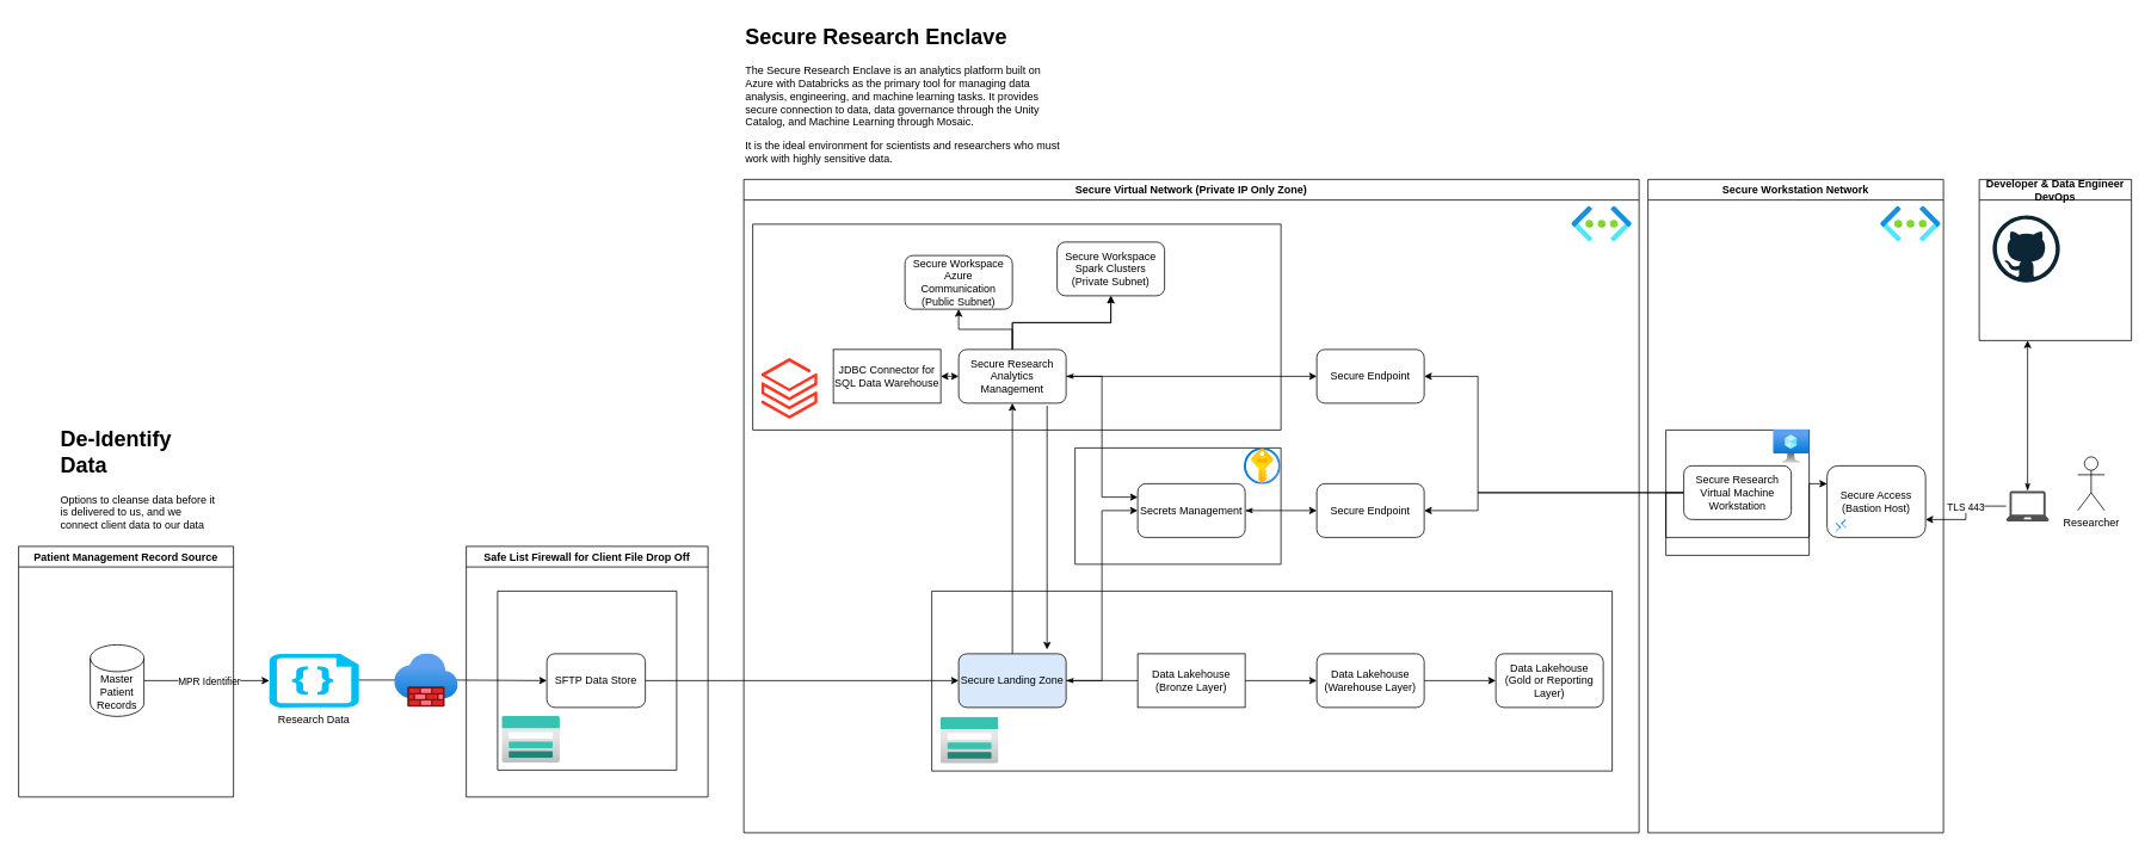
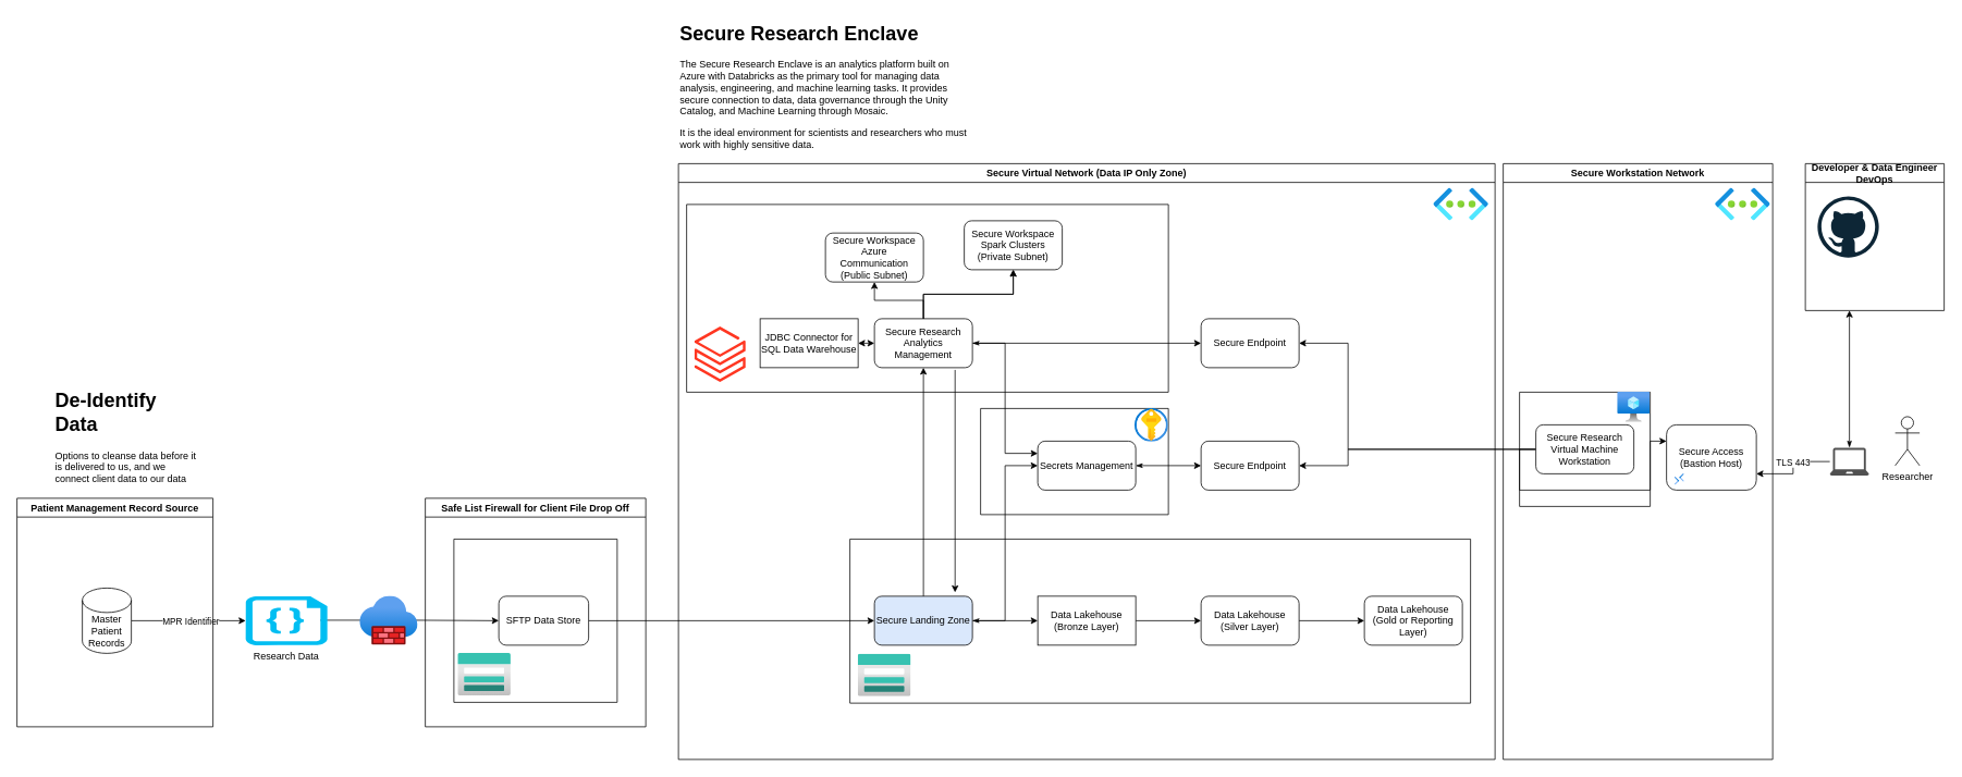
  <mxCell id="0" />
  <mxCell id="1" parent="0" />
  <mxCell id="2" value="" style="edgeStyle=orthogonalEdgeStyle;rounded=0;orthogonalLoop=1;jettySize=auto;html=1;exitX=0.913;exitY=0.49;exitDx=0;exitDy=0;exitPerimeter=0;" parent="1" source="3" target="5" edge="1"><mxGeometry relative="1" as="geometry"><mxPoint x="540" y="760" as="sourcePoint" /></mxGeometry></mxCell>
  <mxCell id="3" value="Research Data" style="rounded=1;whiteSpace=wrap;html=1;verticalLabelPosition=bottom;verticalAlign=top;strokeColor=none;fillColor=#00BEF2;shape=mxgraph.azure.code_file;pointerEvents=1;" parent="1" vertex="1"><mxGeometry x="300" y="730" width="100" height="60" as="geometry" /></mxCell>
  <mxCell id="4" style="edgeStyle=orthogonalEdgeStyle;rounded=0;orthogonalLoop=1;jettySize=auto;html=1;" parent="1" source="5" target="9" edge="1"><mxGeometry relative="1" as="geometry" /></mxCell>
  <mxCell id="5" value="SFTP Data Store" style="rounded=1;whiteSpace=wrap;html=1;" parent="1" vertex="1"><mxGeometry x="610" y="730" width="110" height="60" as="geometry" /></mxCell>
- <mxCell id="6" value="" style="edgeStyle=orthogonalEdgeStyle;rounded=0;orthogonalLoop=1;jettySize=auto;html=1;endArrow=none;" parent="1" source="9" target="11" edge="1"><mxGeometry relative="1" as="geometry" /></mxCell>
+ <mxCell id="6" value="" style="edgeStyle=orthogonalEdgeStyle;rounded=0;orthogonalLoop=1;jettySize=auto;html=1;" parent="1" source="9" target="11" edge="1"><mxGeometry relative="1" as="geometry" /></mxCell>
  <mxCell id="7" value="" style="edgeStyle=orthogonalEdgeStyle;rounded=0;orthogonalLoop=1;jettySize=auto;html=1;" parent="1" source="9" target="20" edge="1"><mxGeometry relative="1" as="geometry" /></mxCell>
  <mxCell id="8" style="edgeStyle=orthogonalEdgeStyle;rounded=0;orthogonalLoop=1;jettySize=auto;html=1;entryX=0;entryY=0.5;entryDx=0;entryDy=0;startArrow=classicThin;startFill=1;" parent="1" source="9" target="26" edge="1"><mxGeometry relative="1" as="geometry" /></mxCell>
  <mxCell id="9" value="Secure Landing Zone" style="whiteSpace=wrap;html=1;rounded=1;fillColor=#dae8fc;" parent="1" vertex="1"><mxGeometry x="1070" y="730" width="120" height="60" as="geometry" /></mxCell>
  <mxCell id="10" value="" style="edgeStyle=orthogonalEdgeStyle;rounded=0;orthogonalLoop=1;jettySize=auto;html=1;" parent="1" source="11" target="13" edge="1"><mxGeometry relative="1" as="geometry" /></mxCell>
  <mxCell id="11" value="Data Lakehouse (Bronze Layer)" style="whiteSpace=wrap;html=1;rounded=0;" parent="1" vertex="1"><mxGeometry x="1270" y="730" width="120" height="60" as="geometry" /></mxCell>
  <mxCell id="12" value="" style="edgeStyle=orthogonalEdgeStyle;rounded=0;orthogonalLoop=1;jettySize=auto;html=1;" parent="1" source="13" target="14" edge="1"><mxGeometry relative="1" as="geometry" /></mxCell>
- <mxCell id="13" value="Data Lakehouse (Warehouse Layer)" style="whiteSpace=wrap;html=1;rounded=1;" parent="1" vertex="1"><mxGeometry x="1470" y="730" width="120" height="60" as="geometry" /></mxCell>
+ <mxCell id="13" value="Data Lakehouse (Silver Layer)" style="whiteSpace=wrap;html=1;rounded=1;" parent="1" vertex="1"><mxGeometry x="1470" y="730" width="120" height="60" as="geometry" /></mxCell>
  <mxCell id="14" value="Data Lakehouse (Gold or Reporting Layer)" style="whiteSpace=wrap;html=1;rounded=1;" parent="1" vertex="1"><mxGeometry x="1670" y="730" width="120" height="60" as="geometry" /></mxCell>
  <mxCell id="15" value="" style="edgeStyle=orthogonalEdgeStyle;rounded=0;orthogonalLoop=1;jettySize=auto;html=1;" parent="1" source="20" target="52" edge="1"><mxGeometry relative="1" as="geometry" /></mxCell>
  <mxCell id="16" value="" style="edgeStyle=orthogonalEdgeStyle;rounded=0;orthogonalLoop=1;jettySize=auto;html=1;" parent="1" source="20" target="52" edge="1"><mxGeometry relative="1" as="geometry" /></mxCell>
  <mxCell id="17" value="" style="edgeStyle=orthogonalEdgeStyle;rounded=0;orthogonalLoop=1;jettySize=auto;html=1;" parent="1" source="20" target="51" edge="1"><mxGeometry relative="1" as="geometry" /></mxCell>
  <mxCell id="18" style="edgeStyle=orthogonalEdgeStyle;rounded=0;orthogonalLoop=1;jettySize=auto;html=1;entryX=0;entryY=0.25;entryDx=0;entryDy=0;startArrow=classicThin;startFill=1;" parent="1" source="20" target="26" edge="1"><mxGeometry relative="1" as="geometry" /></mxCell>
  <mxCell id="19" value="" style="edgeStyle=orthogonalEdgeStyle;rounded=0;orthogonalLoop=1;jettySize=auto;html=1;" parent="1" source="20" target="30" edge="1"><mxGeometry relative="1" as="geometry" /></mxCell>
  <mxCell id="20" value="Secure Research Analytics Management" style="whiteSpace=wrap;html=1;rounded=1;" parent="1" vertex="1"><mxGeometry x="1070" y="390" width="120" height="60" as="geometry" /></mxCell>
  <mxCell id="21" style="edgeStyle=orthogonalEdgeStyle;rounded=0;orthogonalLoop=1;jettySize=auto;html=1;entryX=1;entryY=0.5;entryDx=0;entryDy=0;" parent="1" source="24" target="30" edge="1"><mxGeometry relative="1" as="geometry"><Array as="points"><mxPoint y="550" x="1650" /><mxPoint y="420" x="1650" /></Array></mxGeometry></mxCell>
  <mxCell id="22" style="edgeStyle=orthogonalEdgeStyle;rounded=0;orthogonalLoop=1;jettySize=auto;html=1;entryX=1;entryY=0.5;entryDx=0;entryDy=0;" parent="1" source="24" target="29" edge="1"><mxGeometry relative="1" as="geometry"><Array as="points"><mxPoint y="550" x="1650" /><mxPoint y="570" x="1650" /></Array></mxGeometry></mxCell>
  <mxCell id="23" style="edgeStyle=orthogonalEdgeStyle;rounded=0;orthogonalLoop=1;jettySize=auto;html=1;exitX=0;exitY=0.5;exitDx=0;exitDy=0;entryX=0;entryY=0.25;entryDx=0;entryDy=0;" parent="1" source="24" target="28" edge="1"><mxGeometry relative="1" as="geometry"><mxPoint x="2030" y="590" as="targetPoint" /></mxGeometry></mxCell>
  <mxCell id="24" value="Secure Research Virtual Machine Workstation" style="rounded=1;whiteSpace=wrap;html=1;" parent="1" vertex="1"><mxGeometry x="1880" y="520" width="120" height="60" as="geometry" /></mxCell>
  <mxCell id="25" value="" style="edgeStyle=orthogonalEdgeStyle;rounded=0;orthogonalLoop=1;jettySize=auto;html=1;startArrow=classicThin;startFill=1;" parent="1" source="26" target="29" edge="1"><mxGeometry relative="1" as="geometry" /></mxCell>
  <mxCell id="26" value="Secrets Management" style="rounded=1;whiteSpace=wrap;html=1;" parent="1" vertex="1"><mxGeometry x="1270" y="540" width="120" height="60" as="geometry" /></mxCell>
  <mxCell id="27" value="Researcher" style="shape=umlActor;verticalLabelPosition=bottom;verticalAlign=top;html=1;outlineConnect=0;" parent="1" vertex="1"><mxGeometry x="2320" y="510" width="30" height="60" as="geometry" /></mxCell>
  <mxCell id="28" value="Secure Access (Bastion Host)" style="rounded=1;whiteSpace=wrap;html=1;" parent="1" vertex="1"><mxGeometry x="2040" y="520" width="110" height="80" as="geometry" /></mxCell>
  <mxCell id="29" value="Secure Endpoint" style="whiteSpace=wrap;html=1;rounded=1;" parent="1" vertex="1"><mxGeometry x="1470" y="540" width="120" height="60" as="geometry" /></mxCell>
  <mxCell id="30" value="Secure Endpoint" style="whiteSpace=wrap;html=1;rounded=1;" parent="1" vertex="1"><mxGeometry x="1470" y="390" width="120" height="60" as="geometry" /></mxCell>
  <mxCell id="31" style="edgeStyle=orthogonalEdgeStyle;rounded=0;orthogonalLoop=1;jettySize=auto;html=1;entryX=0.823;entryY=-0.079;entryDx=0;entryDy=0;entryPerimeter=0;exitX=0.823;exitY=1.046;exitDx=0;exitDy=0;exitPerimeter=0;" parent="1" source="20" target="9" edge="1"><mxGeometry relative="1" as="geometry" /></mxCell>
  <mxCell id="32" value="" style="swimlane;startSize=0;" parent="1" vertex="1"><mxGeometry x="1040" y="660" width="760" height="201" as="geometry" /></mxCell>
  <mxCell id="33" value="" style="image;aspect=fixed;html=1;points=[];align=center;fontSize=12;image=img/lib/azure2/storage/Storage_Accounts.svg;" parent="32" vertex="1"><mxGeometry x="10" y="141" width="65" height="52" as="geometry" /></mxCell>
  <mxCell id="34" value="" style="swimlane;startSize=0;" parent="1" vertex="1"><mxGeometry x="840" y="250" width="590" height="230" as="geometry" /></mxCell>
  <mxCell id="35" value="" style="image;aspect=fixed;html=1;points=[];align=center;fontSize=12;image=img/lib/azure2/analytics/Azure_Databricks.svg;" parent="34" vertex="1"><mxGeometry x="10" y="150" width="62.8" height="68" as="geometry" /></mxCell>
  <mxCell id="36" value="" style="swimlane;startSize=0;" parent="1" vertex="1"><mxGeometry x="1200" y="500" width="230" height="130" as="geometry" /></mxCell>
  <mxCell id="37" value="" style="image;aspect=fixed;html=1;points=[];align=center;fontSize=12;image=img/lib/azure2/security/Key_Vaults.svg;" parent="36" vertex="1"><mxGeometry x="189" width="41" height="41" as="geometry" /></mxCell>
  <mxCell id="38" value="" style="swimlane;startSize=0;" parent="1" vertex="1"><mxGeometry x="1860" y="480" width="160" height="140" as="geometry" /></mxCell>
  <mxCell id="39" value="" style="image;aspect=fixed;html=1;points=[];align=center;fontSize=12;image=img/lib/azure2/compute/Virtual_Machine.svg;" parent="38" vertex="1"><mxGeometry x="120" width="40" height="37.1" as="geometry" /></mxCell>
  <mxCell id="40" value="Secure Workstation Network" style="swimlane;whiteSpace=wrap;html=1;" parent="1" vertex="1"><mxGeometry x="1840" y="200" width="330" height="730" as="geometry" /></mxCell>
  <mxCell id="41" value="" style="image;aspect=fixed;html=1;points=[];align=center;fontSize=12;image=img/lib/azure2/networking/Virtual_Networks.svg;" parent="40" vertex="1"><mxGeometry x="260" y="30" width="67" height="40" as="geometry" /></mxCell>
  <mxCell id="42" value="" style="image;aspect=fixed;html=1;points=[];align=center;fontSize=12;image=img/lib/azure2/networking/Bastions.svg;" parent="40" vertex="1"><mxGeometry x="210" y="380" width="12" height="14.07" as="geometry" /></mxCell>
  <mxCell id="43" value="" style="swimlane;startSize=0;" parent="1" vertex="1"><mxGeometry x="555" y="660" width="200" height="200" as="geometry" /></mxCell>
  <mxCell id="44" value="" style="image;aspect=fixed;html=1;points=[];align=center;fontSize=12;image=img/lib/azure2/storage/Storage_Accounts.svg;" parent="43" vertex="1"><mxGeometry x="5" y="140" width="65" height="52" as="geometry" /></mxCell>
  <mxCell id="45" value="Safe List Firewall for Client File Drop Off" style="swimlane;whiteSpace=wrap;html=1;" parent="1" vertex="1"><mxGeometry x="520" y="610" width="270" height="280" as="geometry" /></mxCell>
  <mxCell id="46" value="" style="image;aspect=fixed;html=1;points=[];align=center;fontSize=12;image=img/lib/azure2/networking/Firewalls.svg;" parent="1" vertex="1"><mxGeometry x="440" y="730" width="71" height="60" as="geometry" /></mxCell>
- <mxCell id="47" value="Secure Virtual Network (Private IP Only Zone)" style="swimlane;whiteSpace=wrap;html=1;" parent="1" vertex="1"><mxGeometry x="830" y="200" width="1000" height="730" as="geometry" /></mxCell>
+ <mxCell id="47" value="Secure Virtual Network (Data IP Only Zone)" style="swimlane;whiteSpace=wrap;html=1;" parent="1" vertex="1"><mxGeometry x="830" y="200" width="1000" height="730" as="geometry" /></mxCell>
  <mxCell id="48" value="" style="image;aspect=fixed;html=1;points=[];align=center;fontSize=12;image=img/lib/azure2/networking/Virtual_Networks.svg;" parent="47" vertex="1"><mxGeometry x="925" y="30" width="67" height="40" as="geometry" /></mxCell>
  <mxCell id="49" style="edgeStyle=orthogonalEdgeStyle;rounded=0;orthogonalLoop=1;jettySize=auto;html=1;startArrow=classic;startFill=1;" edge="1" parent="47" source="50"><mxGeometry relative="1" as="geometry"><mxPoint x="240" y="220" as="targetPoint" /></mxGeometry></mxCell>
  <mxCell id="50" value="JDBC Connector for SQL Data Warehouse" style="rounded=0;whiteSpace=wrap;html=1;" parent="47" vertex="1"><mxGeometry x="100" y="190" width="120" height="60" as="geometry" /></mxCell>
  <mxCell id="51" value="Secure Workspace Azure Communication (Public Subnet)" style="whiteSpace=wrap;html=1;rounded=1;" parent="47" vertex="1"><mxGeometry x="180" y="85" width="120" height="60" as="geometry" /></mxCell>
  <mxCell id="52" value="Secure Workspace Spark Clusters (Private Subnet)" style="whiteSpace=wrap;html=1;rounded=1;" parent="47" vertex="1"><mxGeometry x="350" y="70" width="120" height="60" as="geometry" /></mxCell>
  <mxCell id="53" style="edgeStyle=orthogonalEdgeStyle;rounded=0;orthogonalLoop=1;jettySize=auto;html=1;entryX=1;entryY=0.75;entryDx=0;entryDy=0;" parent="1" source="56" target="28" edge="1"><mxGeometry relative="1" as="geometry" /></mxCell>
  <mxCell id="54" value="TLS 443" style="edgeLabel;html=1;align=center;verticalAlign=middle;resizable=0;points=[];" parent="53" vertex="1" connectable="0"><mxGeometry x="-0.148" y="-1" relative="1" as="geometry"><mxPoint as="offset" /></mxGeometry></mxCell>
  <mxCell id="55" style="rounded=0;orthogonalLoop=1;jettySize=auto;html=1;startArrow=classicThin;startFill=1;" parent="1" source="56" edge="1"><mxGeometry relative="1" as="geometry"><mxPoint x="2264" y="380" as="targetPoint" /></mxGeometry></mxCell>
  <mxCell id="56" value="" style="sketch=0;pointerEvents=1;shadow=0;dashed=0;html=1;strokeColor=none;fillColor=#505050;labelPosition=center;verticalLabelPosition=bottom;verticalAlign=top;outlineConnect=0;align=center;shape=mxgraph.office.devices.laptop;" parent="1" vertex="1"><mxGeometry x="2240" y="548" width="48" height="34" as="geometry" /></mxCell>
  <mxCell id="57" value="&lt;h1 style=&quot;margin-top: 0px;&quot;&gt;Secure Research Enclave&lt;/h1&gt;&lt;p&gt;The Secure Research Enclave is an analytics platform built on Azure with Databricks as the primary tool for managing data analysis, engineering, and machine learning tasks. It provides secure connection to data, data governance through the Unity Catalog, and Machine Learning through Mosaic.&lt;/p&gt;&lt;p&gt;It is the ideal environment for scientists and researchers who must work with highly sensitive data.&lt;/p&gt;" style="text;html=1;whiteSpace=wrap;overflow=hidden;rounded=0;" parent="1" vertex="1"><mxGeometry x="830" y="20" width="360" height="170" as="geometry" /></mxCell>
  <mxCell id="58" value="Developer &amp;amp; Data Engineer DevOps" style="swimlane;whiteSpace=wrap;html=1;" parent="1" vertex="1"><mxGeometry x="2210" y="200" width="170" height="180" as="geometry" /></mxCell>
  <mxCell id="59" value="" style="dashed=0;outlineConnect=0;html=1;align=center;labelPosition=center;verticalLabelPosition=bottom;verticalAlign=top;shape=mxgraph.weblogos.github" parent="58" vertex="1"><mxGeometry x="15" y="40" width="75" height="75" as="geometry" /></mxCell>
  <mxCell id="60" style="edgeStyle=orthogonalEdgeStyle;rounded=0;orthogonalLoop=1;jettySize=auto;html=1;entryX=0;entryY=0.5;entryDx=0;entryDy=0;entryPerimeter=0;" parent="1" source="64" target="3" edge="1"><mxGeometry relative="1" as="geometry" /></mxCell>
  <mxCell id="61" value="MPR Identifier" style="edgeLabel;html=1;align=center;verticalAlign=middle;resizable=0;points=[];" parent="60" vertex="1" connectable="0"><mxGeometry x="0.024" relative="1" as="geometry"><mxPoint as="offset" /></mxGeometry></mxCell>
  <mxCell id="62" value="&lt;h1 style=&quot;margin-top: 0px;&quot;&gt;De-Identify Data&lt;/h1&gt;&lt;p&gt;Options to cleanse data before it is delivered to us, and we connect client data to our data with this identity that relates back to cleansed data.&lt;/p&gt;" style="text;html=1;whiteSpace=wrap;overflow=hidden;rounded=0;" parent="1" vertex="1"><mxGeometry x="65" y="470" width="180" height="120" as="geometry" /></mxCell>
  <mxCell id="63" value="Patient Management Record Source" style="swimlane;whiteSpace=wrap;html=1;" vertex="1" parent="1"><mxGeometry x="20" y="610" width="240" height="280" as="geometry" /></mxCell>
  <mxCell id="64" value="Master Patient Records" style="shape=cylinder3;whiteSpace=wrap;html=1;boundedLbl=1;backgroundOutline=1;size=15;" parent="63" vertex="1"><mxGeometry x="80" y="110" width="60" height="80" as="geometry" /></mxCell>
